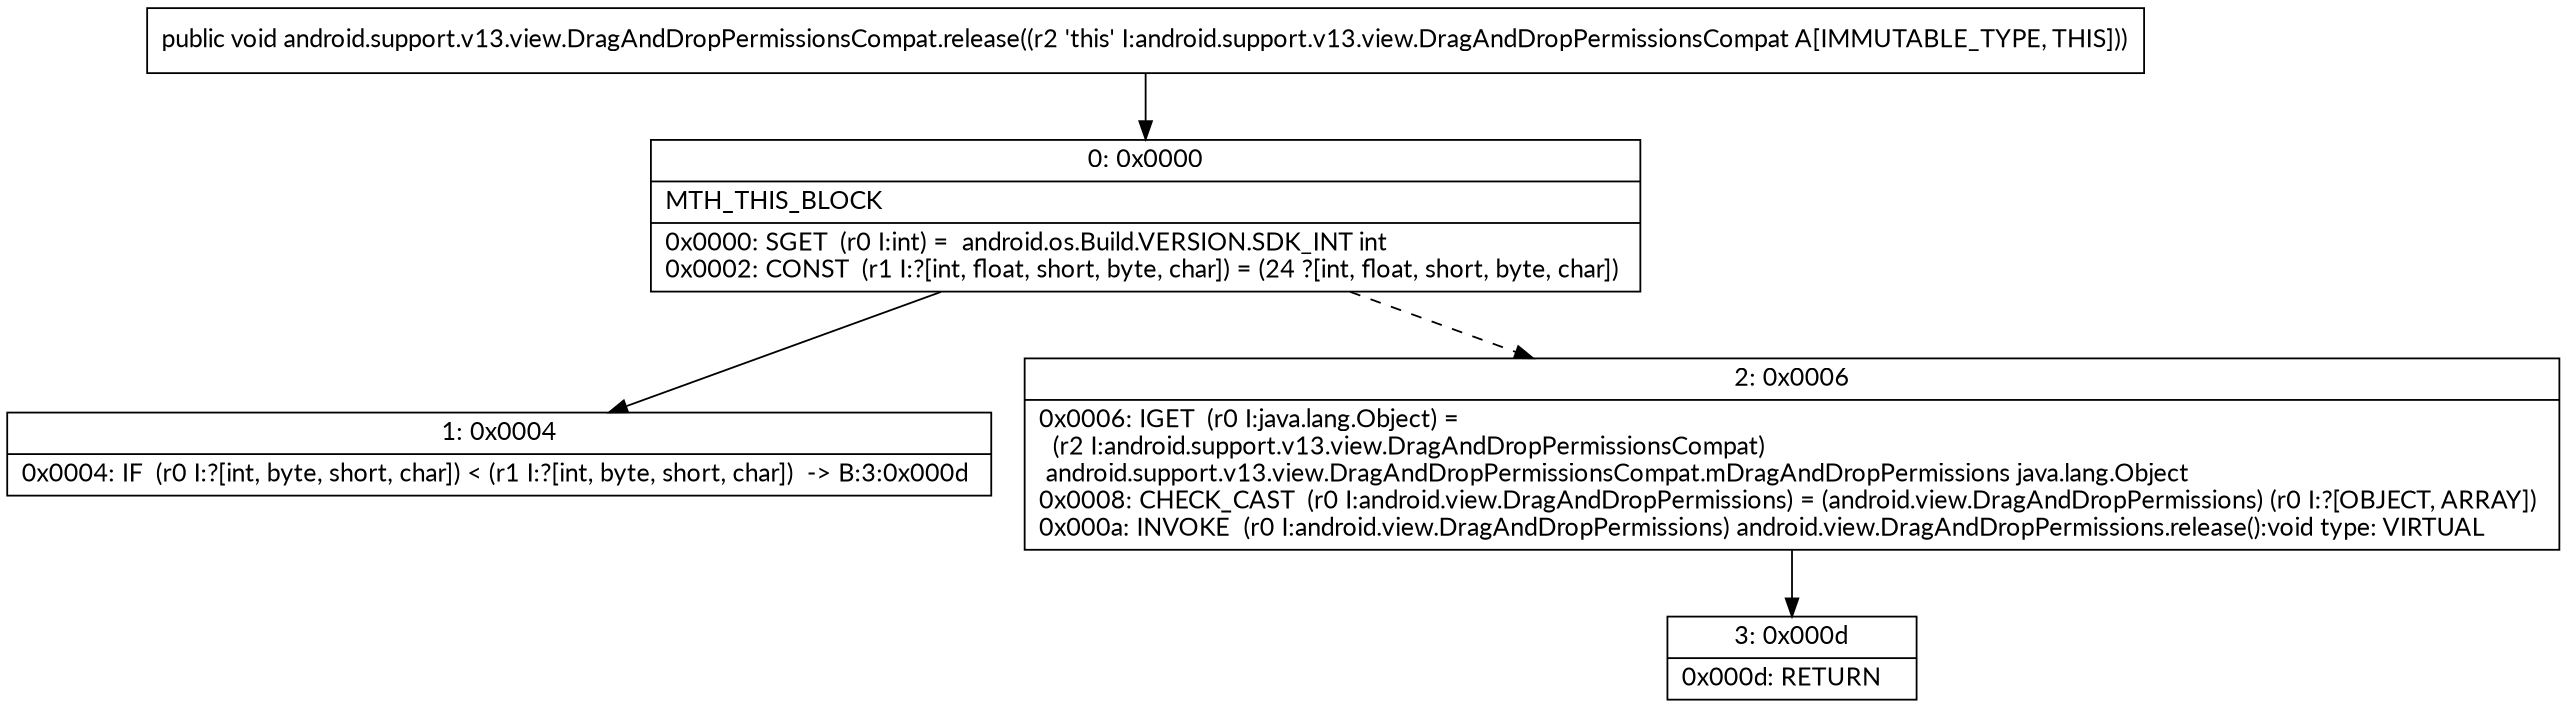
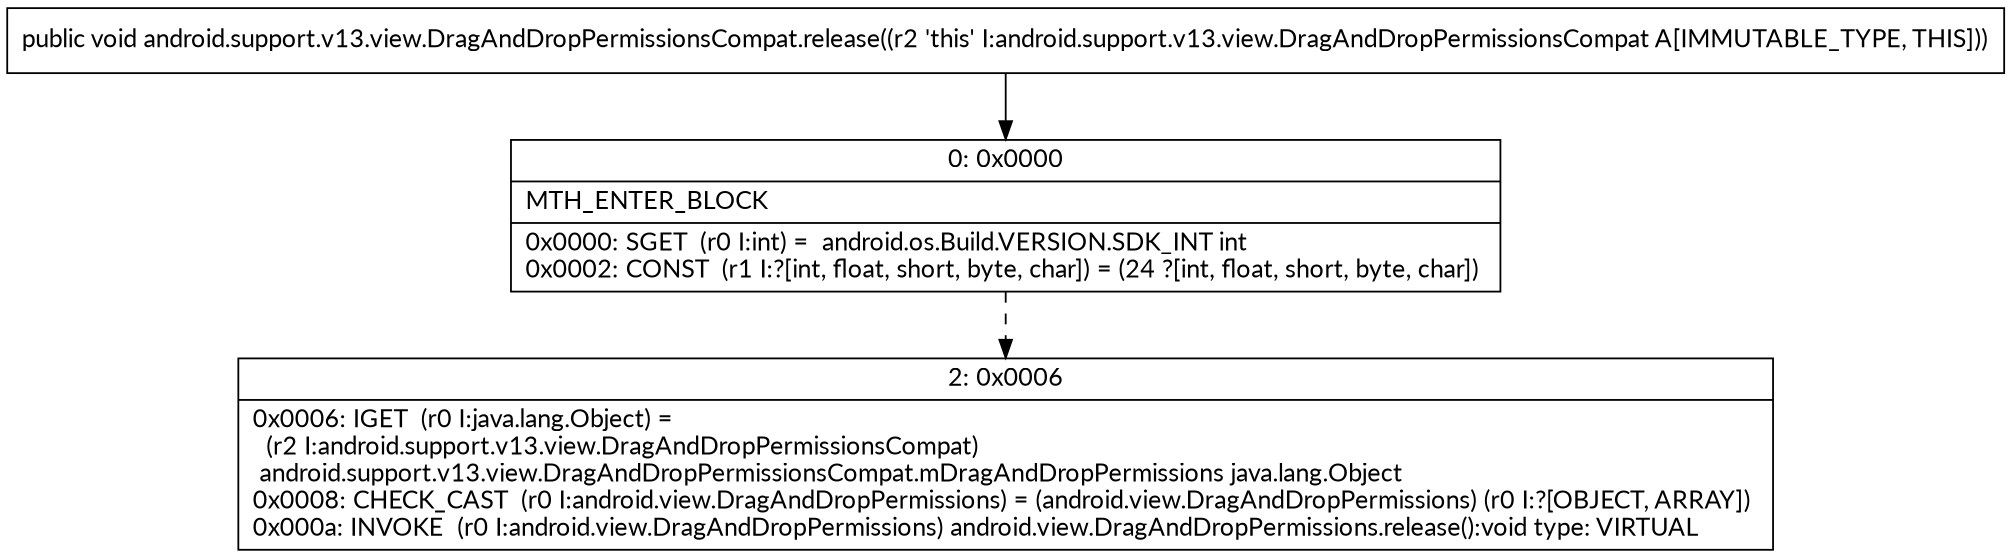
  digraph {
    fontname=Lato
    node [fontname=Lato shape=record]
    edge [fontname=Lato]
-   n1 [label="{0\:\ 0x0000|MTH_THIS_BLOCK\l|0x0000: SGET  (r0 I:int) =  android.os.Build.VERSION.SDK_INT int \l0x0002: CONST  (r1 I:?[int, float, short, byte, char]) = (24 ?[int, float, short, byte, char]) \l}"]
-   n2 [label="{1\:\ 0x0004|0x0004: IF  (r0 I:?[int, byte, short, char]) \< (r1 I:?[int, byte, short, char])  \-\> B:3:0x000d \l}"]
+   n1 [label="{0\:\ 0x0000|MTH_ENTER_BLOCK\l|0x0000: SGET  (r0 I:int) =  android.os.Build.VERSION.SDK_INT int \l0x0002: CONST  (r1 I:?[int, float, short, byte, char]) = (24 ?[int, float, short, byte, char]) \l}"]
    n3 [label="{2\:\ 0x0006|0x0006: IGET  (r0 I:java.lang.Object) = \l  (r2 I:android.support.v13.view.DragAndDropPermissionsCompat)\l android.support.v13.view.DragAndDropPermissionsCompat.mDragAndDropPermissions java.lang.Object \l0x0008: CHECK_CAST  (r0 I:android.view.DragAndDropPermissions) = (android.view.DragAndDropPermissions) (r0 I:?[OBJECT, ARRAY]) \l0x000a: INVOKE  (r0 I:android.view.DragAndDropPermissions) android.view.DragAndDropPermissions.release():void type: VIRTUAL \l}"]
-   n4 [label="{3\:\ 0x000d|0x000d: RETURN   \l}"]
    n5 [label="{public void android.support.v13.view.DragAndDropPermissionsCompat.release((r2 'this' I:android.support.v13.view.DragAndDropPermissionsCompat A[IMMUTABLE_TYPE, THIS])) }"]
-   n1 -> n2
    n1 -> n3 [style=dashed]
-   n3 -> n4
    n5 -> n1
  }
